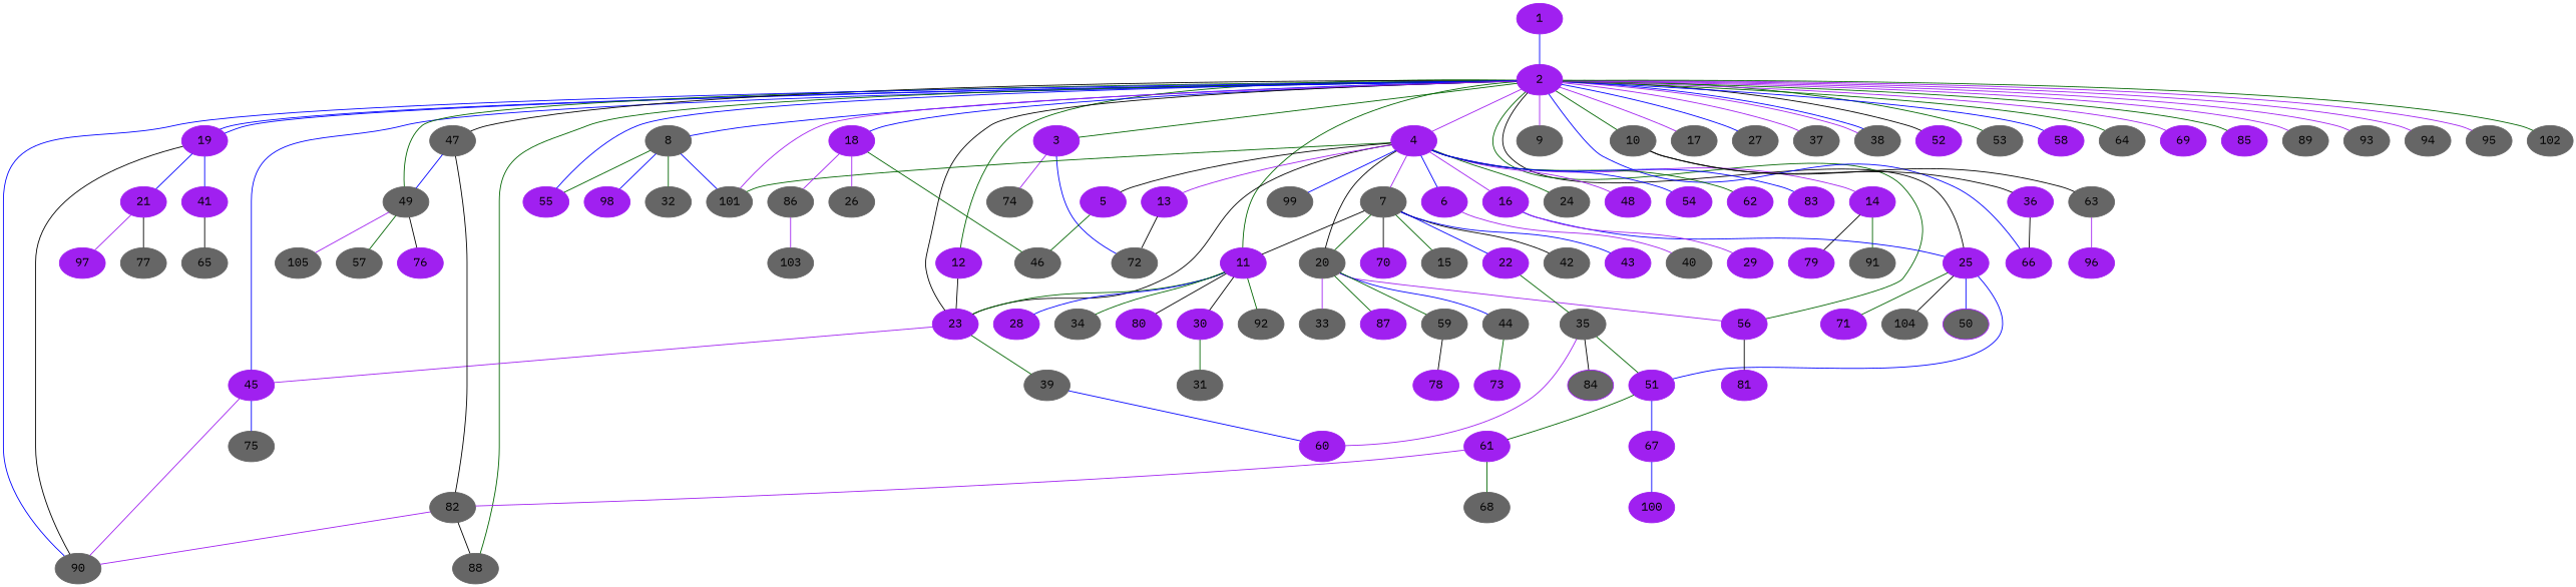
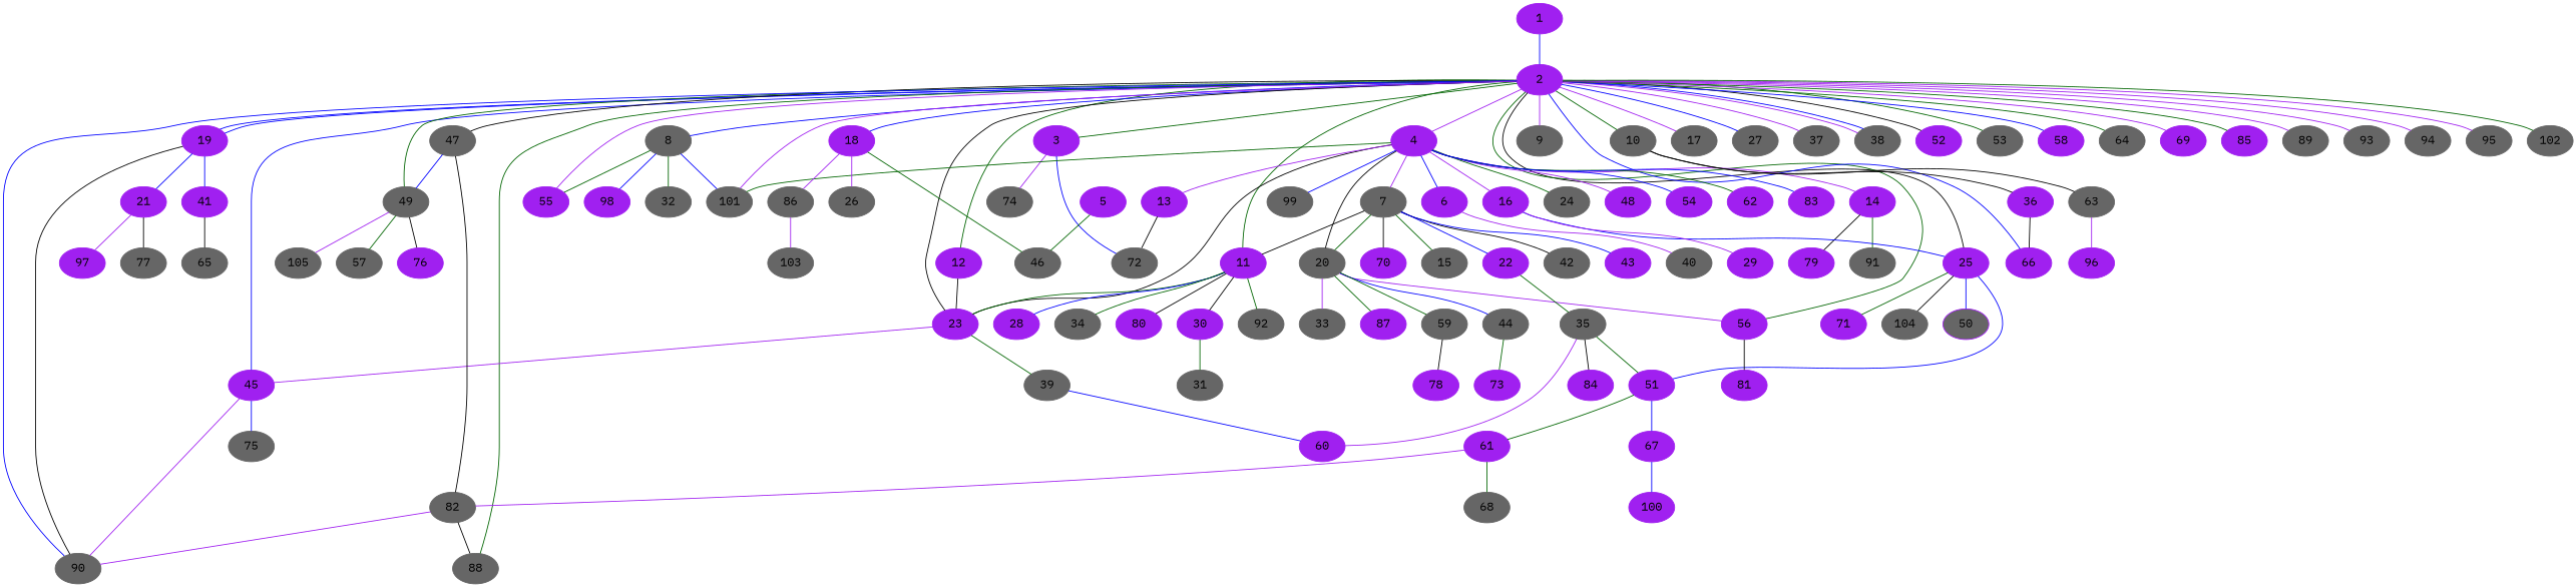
  graph {
    fontname="IBM Plex Mono"
    node [color=purple fontname="IBM Plex Mono" style=filled]
    edge [color=darkgreen fontname="IBM Plex Mono"]
    1
    2
    3
    4
    8 [color=gray40]
    9 [color=gray40]
    10 [color=gray40]
    11
    12
    17 [color=gray40]
    18
    19
    23
    25
    27 [color=gray40]
    37 [color=gray40]
    38 [color=gray40]
    45
    47 [color=gray40]
    49 [color=gray40]
    52
    53 [color=gray40]
    55
    56
    58
    64 [color=gray40]
    66
    69
    85
    88 [color=gray40]
    89 [color=gray40]
    90 [color=gray40]
    93 [color=gray40]
    94 [color=gray40]
    95 [color=gray40]
    101 [color=gray40]
    102 [color=gray40]
    72 [color=gray40]
    74 [color=gray40]
    5
    6
    7 [color=gray40]
    13
    14
    16
    20 [color=gray40]
    24 [color=gray40]
    48
    54
    62
    83
    99 [color=gray40]
    32 [color=gray40]
    98
    36
    63 [color=gray40]
    28
    30
    34 [color=gray40]
    80
    92 [color=gray40]
    46 [color=gray40]
    26 [color=gray40]
    86 [color=gray40]
    21
    41
    39 [color=gray40]
    50 [fillcolor=gray40]
    51
    71
    104 [color=gray40]
    75 [color=gray40]
    82 [color=gray40]
    57 [color=gray40]
    76
    105 [color=gray40]
    81
    40 [color=gray40]
    15 [color=gray40]
    22
    42 [color=gray40]
    43
    70
    79
    91 [color=gray40]
    29
    33 [color=gray40]
    44 [color=gray40]
    59 [color=gray40]
    87
    35 [color=gray40]
    96
    31 [color=gray40]
    103 [color=gray40]
    77 [color=gray40]
    97
    65 [color=gray40]
    73
    78
    60
-   84 [fillcolor=gray40]
+   84
    61
    67
    68 [color=gray40]
    100
    1 -- 2 [color=blue]
    2 -- 3
    2 -- 4 [color=purple]
    2 -- 8 [color=blue]
    2 -- 9 [color=purple]
    2 -- 10
    2 -- 11
    2 -- 12
    2 -- 17 [color=purple]
    2 -- 18 [color=blue]
    2 -- 19 [color=blue]
    2 -- 19 [color=blue]
    2 -- 23 [color=black]
    2 -- 25 [color=black]
    2 -- 27 [color=blue]
    2 -- 37 [color=purple]
    2 -- 38 [color=purple]
    2 -- 38 [color=blue]
    2 -- 45 [color=blue]
    2 -- 47 [color=black]
    2 -- 49
    2 -- 52 [color=black]
    2 -- 53
-   2 -- 55 [color=blue]
+   2 -- 55 [color=purple]
    2 -- 56
    2 -- 58 [color=blue]
    2 -- 64
    2 -- 66 [color=blue]
    2 -- 69 [color=purple]
    2 -- 85
    2 -- 88
    2 -- 89 [color=purple]
    2 -- 90 [color=blue]
    2 -- 93 [color=purple]
    2 -- 94 [color=purple]
    2 -- 95 [color=purple]
    2 -- 101 [color=purple]
    2 -- 102
    3 -- 72 [color=blue]
    3 -- 74 [color=purple]
    4 -- 23 [color=black]
    4 -- 101
-   4 -- 5 [color=black]
    4 -- 6 [color=blue]
    4 -- 7 [color=purple]
    4 -- 13 [color=purple]
    4 -- 14 [color=purple]
    4 -- 16 [color=purple]
    4 -- 20 [color=black]
    4 -- 24
    4 -- 48 [color=purple]
    4 -- 54 [color=blue]
    4 -- 62
    4 -- 83 [color=blue]
    4 -- 99 [color=blue]
    8 -- 55
    8 -- 101 [color=blue]
    8 -- 32
    8 -- 98 [color=blue]
    10 -- 36 [color=black]
    10 -- 63 [color=black]
    11 -- 23
    11 -- 28 [color=blue]
    11 -- 30 [color=black]
    11 -- 34
    11 -- 80 [color=black]
    11 -- 92
    12 -- 23 [color=black]
    18 -- 46
    18 -- 26 [color=purple]
    18 -- 86 [color=purple]
    19 -- 90 [color=black]
    19 -- 21 [color=blue]
    19 -- 41 [color=blue]
    23 -- 45 [color=purple]
    23 -- 39
    25 -- 50 [color=blue]
    25 -- 51 [color=blue]
    25 -- 71
    25 -- 104 [color=black]
    45 -- 90 [color=purple]
    45 -- 75 [color=blue]
    47 -- 49 [color=blue]
    47 -- 82 [color=black]
    49 -- 57
    49 -- 76 [color=black]
    49 -- 105 [color=purple]
    56 -- 81 [color=black]
    5 -- 46
    6 -- 40 [color=purple]
    7 -- 11 [color=black]
    7 -- 20
    7 -- 15
    7 -- 22 [color=blue]
    7 -- 42 [color=black]
    7 -- 43 [color=blue]
    7 -- 70 [color=black]
    13 -- 72 [color=black]
    14 -- 79 [color=black]
    14 -- 91
    16 -- 25 [color=blue]
    16 -- 29 [color=purple]
    20 -- 56 [color=purple]
    20 -- 33 [color=purple]
    20 -- 44 [color=blue]
    20 -- 59
    20 -- 87
    36 -- 66 [color=black]
    63 -- 96 [color=purple]
    30 -- 31
    86 -- 103 [color=purple]
    21 -- 77 [color=black]
    21 -- 97 [color=purple]
    41 -- 65 [color=black]
    39 -- 60 [color=blue]
    51 -- 61
    51 -- 67 [color=blue]
    82 -- 88 [color=black]
    82 -- 90 [color=purple]
    22 -- 35
    44 -- 73
    59 -- 78 [color=black]
    35 -- 51
    35 -- 60 [color=purple]
    35 -- 84 [color=black]
    61 -- 82 [color=purple]
    61 -- 68
    67 -- 100 [color=blue]
  }
